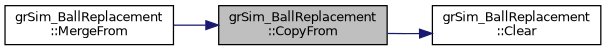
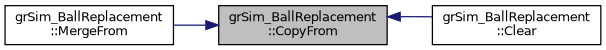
  digraph {
    rankdir=LR
    node [color=black fillcolor=white fontname=Helvetica fontsize=10 shape=record style=filled]
    edge [color=midnightblue fontname=Helvetica fontsize=10 labelfontname=Helvetica labelfontsize=10 style=solid]
    n1 [fillcolor=grey75 fontcolor=black height=0.2 label="grSim_BallReplacement\l::CopyFrom" width=0.4]
    n2 [height=0.2 label="grSim_BallReplacement\l::Clear" width=0.4]
    n3 [height=0.2 label="grSim_BallReplacement\l::MergeFrom" width=0.4]
-   n1 -> n2
+   n2 -> n1
    n3 -> n1
  }
